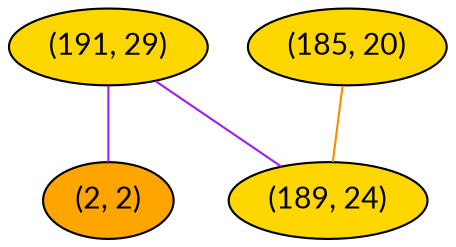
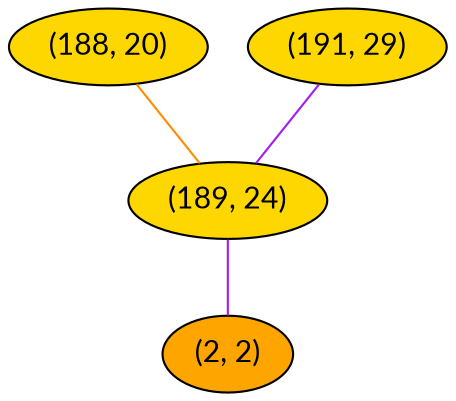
  graph {
    fontname=Lato
    node [fillcolor=gold fontname=Lato style=filled]
    edge [color=purple fontname=Lato weight=1]
    "(2, 2)" [fillcolor=orange]
-   "(188, 20)" [label="(185, 20)"]
+   "(188, 20)"
    "(189, 24)"
    n4 [label="(191, 29)"]
    "(188, 20)" -- "(189, 24)" [color=darkorange]
-   n4 -- "(2, 2)"
+   "(189, 24)" -- "(2, 2)"
    n4 -- "(189, 24)"
  }
